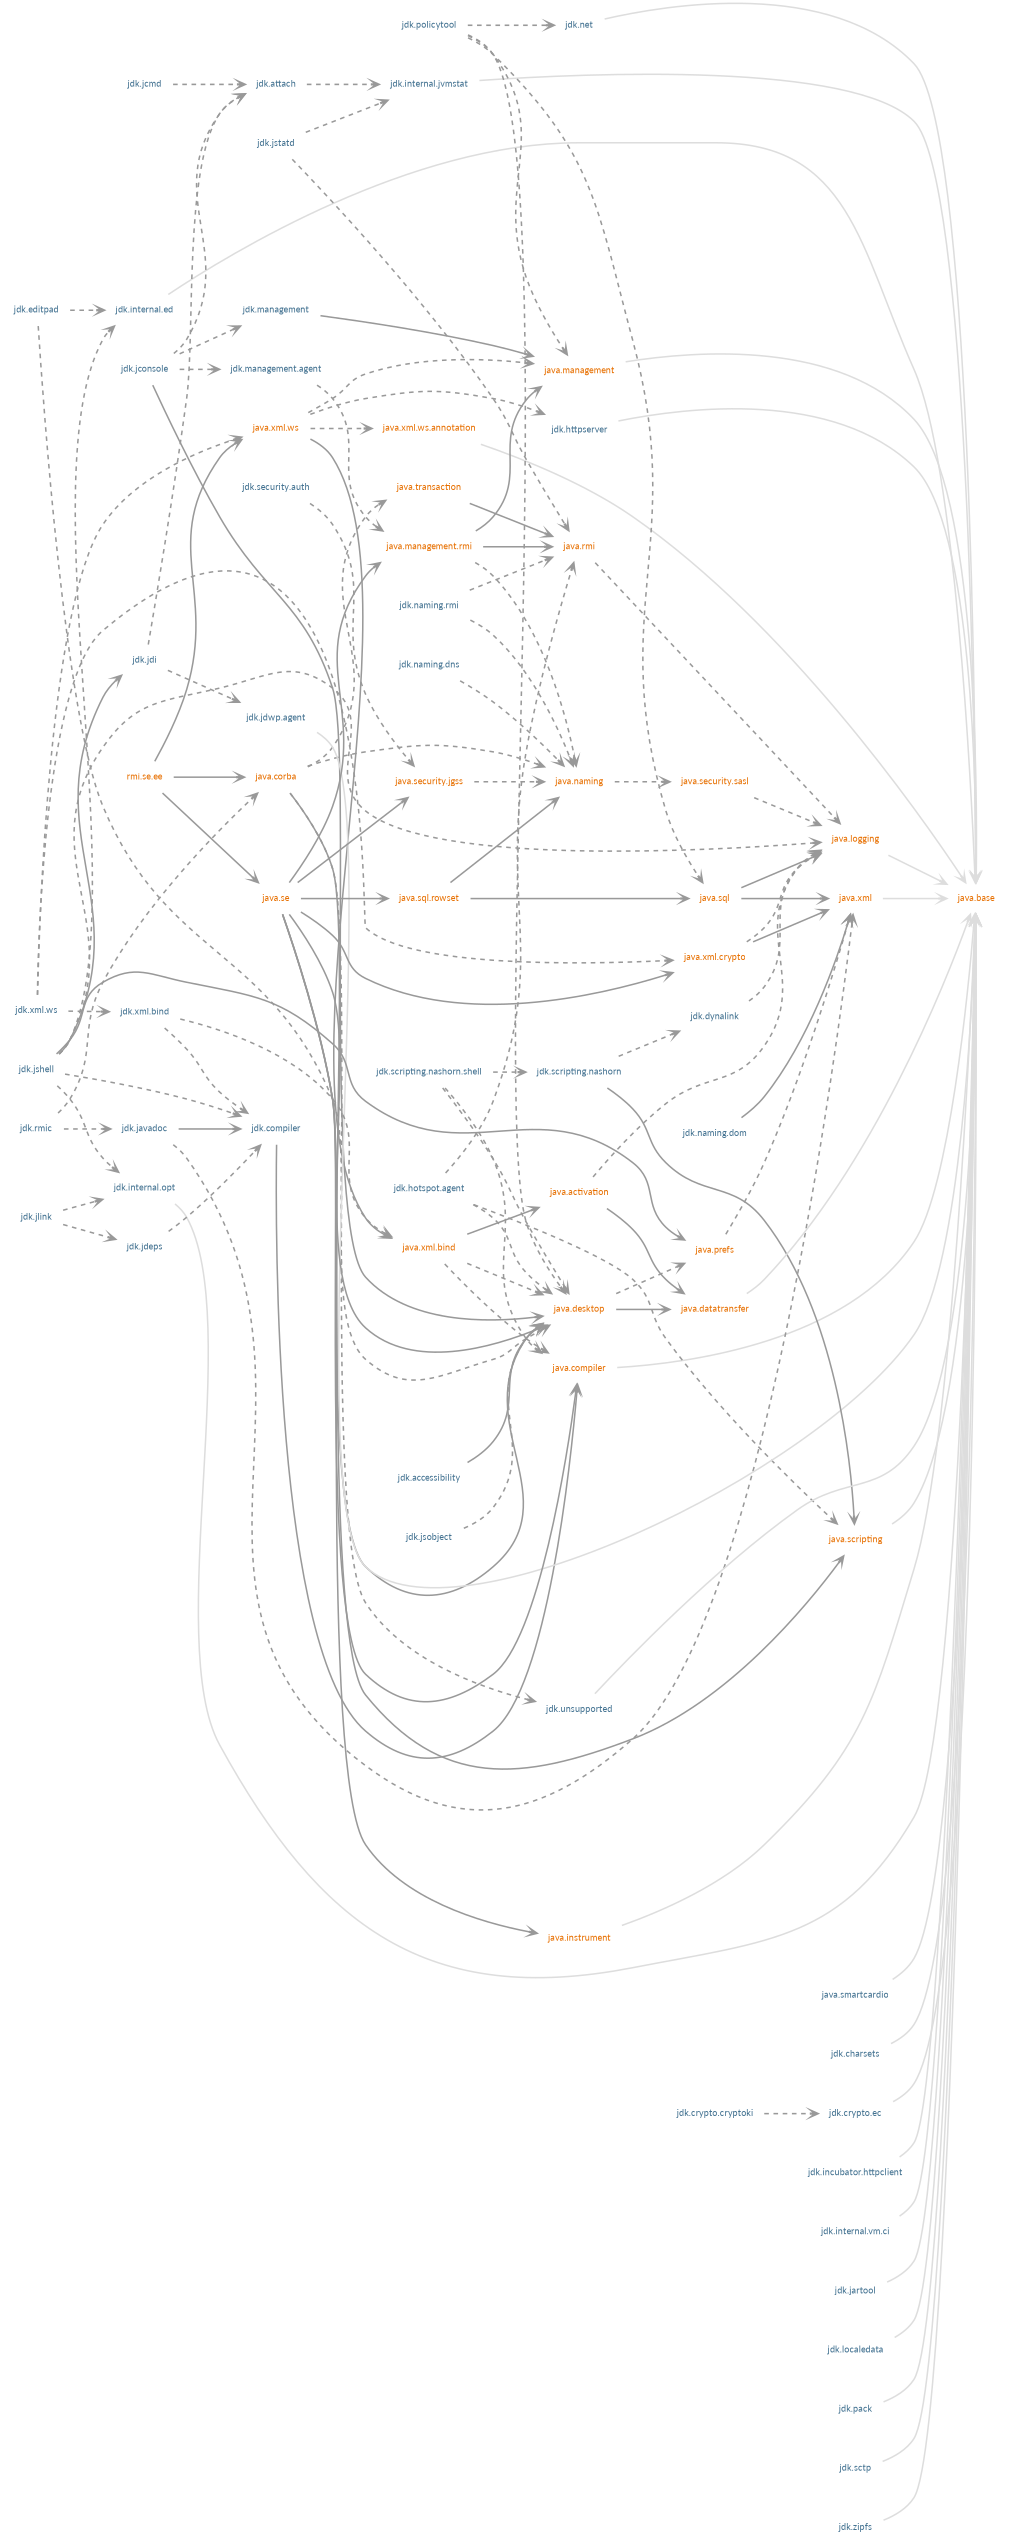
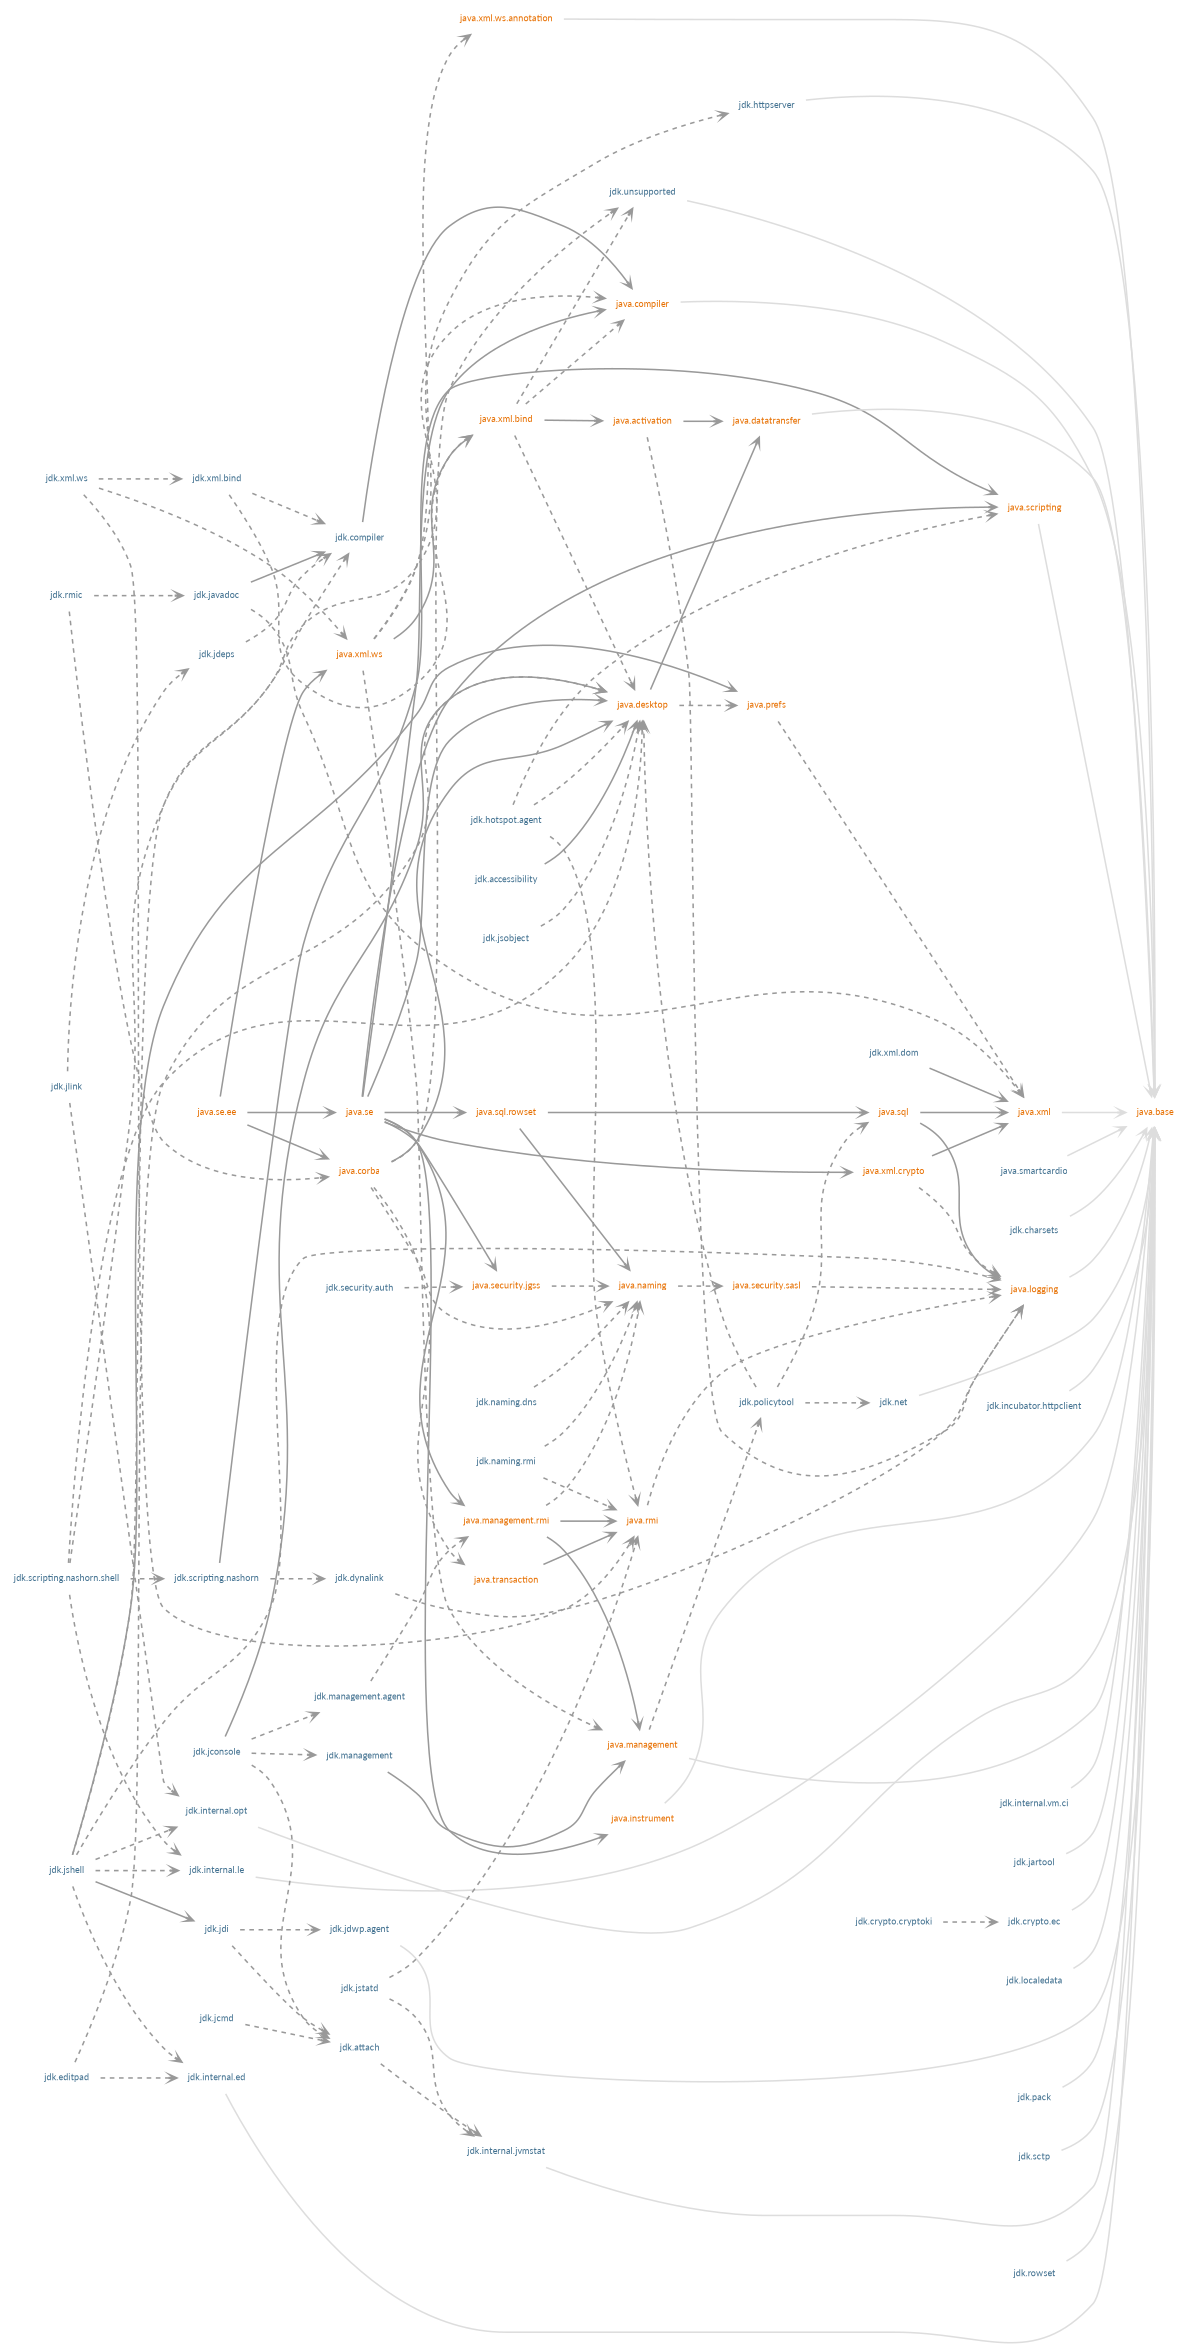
  digraph {
    fontname=Lato
    nodesep=.5
    pencolor=transparent
    rankdir=LR
    ranksep=0.600000
    node [fontcolor="#437291" fontname=Lato fontsize=12 group=jdk margin=".2,.2" shape=plaintext]
    edge [arrowhead=open arrowsize=1 color="#999999" fontname=Lato penwidth=2 style=dashed]
    "java.logging" [fontcolor="#e76f00" group=java]
    "java.scripting" [fontcolor="#e76f00" group=java]
    "java.xml" [fontcolor="#e76f00" group=java]
    "java.sql" [fontcolor="#e76f00" group=java]
    "java.compiler" [fontcolor="#e76f00" group=java]
    "java.instrument" [fontcolor="#e76f00" group=java]
    "java.desktop" [fontcolor="#e76f00" group=java]
    "java.management" [fontcolor="#e76f00" group=java]
    "java.corba" [fontcolor="#e76f00" group=java]
    "java.xml.ws" [fontcolor="#e76f00" group=java]
    "java.xml.bind" [fontcolor="#e76f00" group=java]
    "java.xml.ws.annotation" [fontcolor="#e76f00" group=java]
    "java.smartcardio"
    "jdk.accessibility"
    "jdk.attach"
    "jdk.charsets"
    "jdk.compiler"
    "jdk.crypto.cryptoki"
    "jdk.crypto.ec"
    "jdk.dynalink"
    "jdk.editpad"
    "jdk.hotspot.agent"
    "jdk.httpserver"
    "jdk.incubator.httpclient"
    "jdk.internal.ed"
    "jdk.internal.jvmstat"
+   "jdk.internal.le"
    "jdk.internal.opt"
    "jdk.internal.vm.ci"
    "jdk.jartool"
    "jdk.javadoc"
    "jdk.jcmd"
    "jdk.jconsole"
    "jdk.jdeps"
    "jdk.jdi"
    "jdk.jdwp.agent"
    "jdk.jlink"
    "jdk.jshell"
    "jdk.jsobject"
    "jdk.jstatd"
    "jdk.localedata"
    "jdk.management"
    "jdk.management.agent"
    "jdk.naming.dns"
    "jdk.naming.rmi"
    "jdk.net"
    "jdk.pack"
    "jdk.policytool"
    "jdk.rmic"
    "jdk.scripting.nashorn"
    "jdk.scripting.nashorn.shell"
    "jdk.sctp"
    "jdk.security.auth"
    "jdk.unsupported"
    "jdk.xml.bind"
-   "jdk.xml.dom" [label="jdk.naming.dom"]
+   "jdk.xml.dom"
    "jdk.xml.ws"
-   "jdk.zipfs"
+   "jdk.zipfs" [label="jdk.rowset"]
    "java.activation" [fontcolor="#e76f00" group=java]
    "java.base" [fontcolor="#e76f00" group=java]
    "java.datatransfer" [fontcolor="#e76f00" group=java]
    "java.management.rmi" [fontcolor="#e76f00" group=java]
    "java.naming" [fontcolor="#e76f00" group=java]
    "java.prefs" [fontcolor="#e76f00" group=java]
    "java.rmi" [fontcolor="#e76f00" group=java]
    "java.se" [fontcolor="#e76f00" group=java]
-   "java.se.ee" [fontcolor="#e76f00" group=java label="rmi.se.ee"]
+   "java.se.ee" [fontcolor="#e76f00" group=java]
    "java.security.jgss" [fontcolor="#e76f00" group=java]
    "java.security.sasl" [fontcolor="#e76f00" group=java]
    "java.sql.rowset" [fontcolor="#e76f00" group=java]
    "java.transaction" [fontcolor="#e76f00" group=java]
    "java.xml.crypto" [fontcolor="#e76f00" group=java]
    subgraph sub_1 {
      rank=same
      "java.logging"
      "java.scripting"
      "java.xml"
    }
    subgraph sub_2 {
      rank=same
      "java.sql"
    }
    subgraph sub_3 {
      rank=same
      "java.compiler"
      "java.instrument"
    }
    subgraph sub_4 {
      rank=same
      "java.desktop"
      "java.management"
    }
    subgraph sub_5 {
      rank=same
      "java.corba"
      "java.xml.ws"
    }
    subgraph sub_6 {
      rank=same
      "java.xml.bind"
      "java.xml.ws.annotation"
    }
    subgraph sub_7 {
      "java.smartcardio"
      "jdk.accessibility"
      "jdk.attach"
      "jdk.charsets"
      "jdk.compiler"
      "jdk.crypto.cryptoki"
      "jdk.crypto.ec"
      "jdk.dynalink"
      "jdk.editpad"
      "jdk.hotspot.agent"
      "jdk.httpserver"
      "jdk.incubator.httpclient"
      "jdk.internal.ed"
      "jdk.internal.jvmstat"
+     "jdk.internal.le"
      "jdk.internal.opt"
      "jdk.internal.vm.ci"
      "jdk.jartool"
      "jdk.javadoc"
      "jdk.jcmd"
      "jdk.jconsole"
      "jdk.jdeps"
      "jdk.jdi"
      "jdk.jdwp.agent"
      "jdk.jlink"
      "jdk.jshell"
      "jdk.jsobject"
      "jdk.jstatd"
      "jdk.localedata"
      "jdk.management"
      "jdk.management.agent"
      "jdk.naming.dns"
      "jdk.naming.rmi"
      "jdk.net"
      "jdk.pack"
      "jdk.policytool"
      "jdk.rmic"
      "jdk.scripting.nashorn"
      "jdk.scripting.nashorn.shell"
      "jdk.sctp"
      "jdk.security.auth"
      "jdk.unsupported"
      "jdk.xml.bind"
      "jdk.xml.dom"
      "jdk.xml.ws"
      "jdk.zipfs"
    }
    subgraph sub_8 {
      "java.logging"
      "java.scripting"
      "java.xml"
      "java.sql"
      "java.compiler"
      "java.instrument"
      "java.desktop"
      "java.management"
      "java.corba"
      "java.xml.ws"
      "java.xml.bind"
      "java.xml.ws.annotation"
      "java.activation"
      "java.base"
      "java.datatransfer"
      "java.management.rmi"
      "java.naming"
      "java.prefs"
      "java.rmi"
      "java.se"
      "java.se.ee"
      "java.security.jgss"
      "java.security.sasl"
      "java.sql.rowset"
      "java.transaction"
      "java.xml.crypto"
    }
    "java.logging" -> "java.base" [color="#dddddd" weight=10 style=""]
    "java.scripting" -> "java.base" [color="#dddddd" weight=10 style=""]
    "java.xml" -> "java.base" [color="#dddddd" weight=10000 style=""]
    "java.sql" -> "java.logging" [weight=10 style=""]
    "java.sql" -> "java.xml" [weight=10000 style=""]
    "java.compiler" -> "java.base" [color="#dddddd" weight=10 style=""]
    "java.instrument" -> "java.base" [color="#dddddd" weight=10 style=""]
    "java.desktop" -> "java.datatransfer" [weight=10 style=""]
    "java.desktop" -> "java.prefs" [weight=10]
    "java.management" -> "java.base" [color="#dddddd" weight=10 style=""]
    "java.corba" -> "java.desktop" [weight=10 style=""]
    "java.corba" -> "jdk.unsupported"
    "java.corba" -> "java.naming" [weight=10]
    "java.corba" -> "java.transaction" [weight=10]
    "java.xml.ws" -> "java.management" [weight=10]
    "java.xml.ws" -> "java.xml.bind" [weight=10 style=""]
    "java.xml.ws" -> "java.xml.ws.annotation" [weight=10]
    "java.xml.ws" -> "jdk.httpserver"
    "java.xml.bind" -> "java.compiler" [weight=10]
    "java.xml.bind" -> "java.desktop" [weight=10]
+   "java.xml.bind" -> "jdk.unsupported"
    "java.xml.bind" -> "java.activation" [weight=10 style=""]
    "java.xml.ws.annotation" -> "java.base" [color="#dddddd" weight=10 style=""]
    "java.smartcardio" -> "java.base" [color="#dddddd" weight=10 style=""]
    "jdk.accessibility" -> "java.desktop" [style=""]
    "jdk.attach" -> "jdk.internal.jvmstat"
    "jdk.charsets" -> "java.base" [color="#dddddd" style=""]
    "jdk.compiler" -> "java.compiler" [style=""]
    "jdk.crypto.cryptoki" -> "jdk.crypto.ec"
    "jdk.crypto.ec" -> "java.base" [color="#dddddd" style=""]
    "jdk.dynalink" -> "java.logging"
    "jdk.editpad" -> "java.desktop"
    "jdk.editpad" -> "jdk.internal.ed"
    "jdk.hotspot.agent" -> "java.scripting"
    "jdk.hotspot.agent" -> "java.desktop"
    "jdk.hotspot.agent" -> "java.rmi"
    "jdk.httpserver" -> "java.base" [color="#dddddd" style=""]
    "jdk.incubator.httpclient" -> "java.base" [color="#dddddd" style=""]
    "jdk.internal.ed" -> "java.base" [color="#dddddd" style=""]
    "jdk.internal.jvmstat" -> "java.base" [color="#dddddd" style=""]
+   "jdk.internal.le" -> "java.base" [color="#dddddd" style=""]
    "jdk.internal.opt" -> "java.base" [color="#dddddd" style=""]
    "jdk.internal.vm.ci" -> "java.base" [color="#dddddd" style=""]
    "jdk.jartool" -> "java.base" [color="#dddddd" style=""]
    "jdk.javadoc" -> "java.xml"
    "jdk.javadoc" -> "jdk.compiler" [style=""]
    "jdk.jcmd" -> "jdk.attach"
    "jdk.jconsole" -> "java.desktop" [style=""]
    "jdk.jconsole" -> "jdk.attach"
    "jdk.jconsole" -> "jdk.management"
    "jdk.jconsole" -> "jdk.management.agent"
    "jdk.jdeps" -> "jdk.compiler"
    "jdk.jdi" -> "jdk.attach"
    "jdk.jdi" -> "jdk.jdwp.agent"
    "jdk.jdwp.agent" -> "java.base" [color="#dddddd" style=""]
    "jdk.jlink" -> "jdk.internal.opt"
    "jdk.jlink" -> "jdk.jdeps"
    "jdk.jshell" -> "java.logging"
    "jdk.jshell" -> "jdk.compiler"
    "jdk.jshell" -> "jdk.internal.ed"
+   "jdk.jshell" -> "jdk.internal.le"
    "jdk.jshell" -> "jdk.internal.opt"
    "jdk.jshell" -> "jdk.jdi" [style=""]
    "jdk.jshell" -> "java.prefs" [style=""]
    "jdk.jsobject" -> "java.desktop"
    "jdk.jstatd" -> "jdk.internal.jvmstat"
    "jdk.jstatd" -> "java.rmi"
    "jdk.localedata" -> "java.base" [color="#dddddd" style=""]
    "jdk.management" -> "java.management" [style=""]
    "jdk.management.agent" -> "java.management.rmi"
    "jdk.naming.dns" -> "java.naming"
    "jdk.naming.rmi" -> "java.naming"
    "jdk.naming.rmi" -> "java.rmi"
    "jdk.net" -> "java.base" [color="#dddddd" style=""]
    "jdk.pack" -> "java.base" [color="#dddddd" style=""]
    "jdk.policytool" -> "java.sql"
    "jdk.policytool" -> "java.desktop"
-   "jdk.policytool" -> "java.management"
+   "java.management" -> "jdk.policytool"
    "jdk.policytool" -> "jdk.net"
    "jdk.rmic" -> "java.corba"
    "jdk.rmic" -> "jdk.javadoc"
    "jdk.scripting.nashorn" -> "java.scripting" [style=""]
    "jdk.scripting.nashorn" -> "jdk.dynalink"
    "jdk.scripting.nashorn.shell" -> "java.compiler"
    "jdk.scripting.nashorn.shell" -> "java.desktop"
+   "jdk.scripting.nashorn.shell" -> "jdk.internal.le"
    "jdk.scripting.nashorn.shell" -> "jdk.scripting.nashorn"
    "jdk.sctp" -> "java.base" [color="#dddddd" style=""]
    "jdk.security.auth" -> "java.security.jgss"
    "jdk.unsupported" -> "java.base" [color="#dddddd" style=""]
    "jdk.xml.bind" -> "java.xml.bind"
    "jdk.xml.bind" -> "jdk.compiler"
    "jdk.xml.dom" -> "java.xml" [style=""]
    "jdk.xml.ws" -> "java.xml.ws"
    "jdk.xml.ws" -> "jdk.xml.bind"
-   "jdk.xml.ws" -> "java.xml.crypto"
+   "jdk.xml.ws" -> "java.rmi"
    "jdk.zipfs" -> "java.base" [color="#dddddd" style=""]
    "java.activation" -> "java.logging" [weight=10]
    "java.activation" -> "java.datatransfer" [weight=10 style=""]
    "java.datatransfer" -> "java.base" [color="#dddddd" weight=10 style=""]
    "java.management.rmi" -> "java.management" [weight=10 style=""]
    "java.management.rmi" -> "java.naming" [weight=10]
    "java.management.rmi" -> "java.rmi" [weight=10 style=""]
    "java.naming" -> "java.security.sasl" [weight=10]
    "java.prefs" -> "java.xml" [weight=10]
    "java.rmi" -> "java.logging" [weight=10]
    "java.se" -> "java.scripting" [weight=10 style=""]
    "java.se" -> "java.compiler" [weight=10 style=""]
    "java.se" -> "java.instrument" [weight=10 style=""]
    "java.se" -> "java.desktop" [weight=10 style=""]
    "java.se" -> "java.management.rmi" [weight=10 style=""]
    "java.se" -> "java.security.jgss" [weight=10 style=""]
    "java.se" -> "java.sql.rowset" [weight=10000 style=""]
    "java.se" -> "java.xml.crypto" [weight=10 style=""]
    "java.se.ee" -> "java.corba" [weight=10 style=""]
    "java.se.ee" -> "java.xml.ws" [weight=10 style=""]
    "java.se.ee" -> "java.se" [weight=10 style=""]
    "java.security.jgss" -> "java.naming" [weight=10]
    "java.security.sasl" -> "java.logging" [weight=10]
    "java.sql.rowset" -> "java.sql" [weight=10000 style=""]
    "java.sql.rowset" -> "java.naming" [weight=10 style=""]
    "java.transaction" -> "java.rmi" [weight=10 style=""]
    "java.xml.crypto" -> "java.logging" [weight=10]
    "java.xml.crypto" -> "java.xml" [weight=10 style=""]
  }
